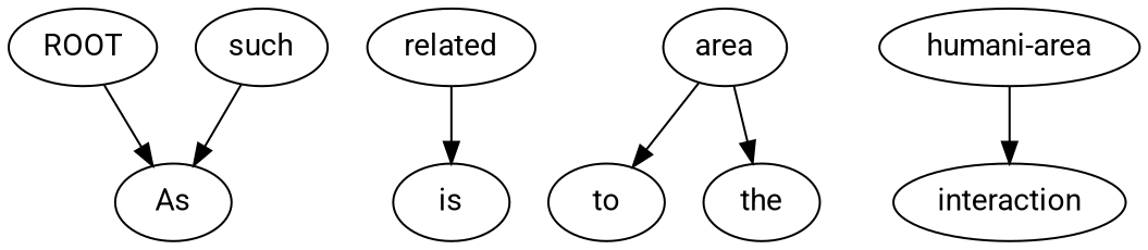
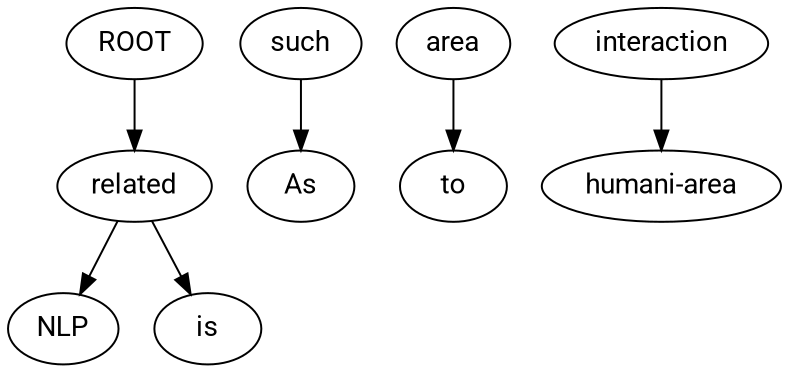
  digraph {
    fontname=Roboto
    node [fontname=Roboto]
    edge [fontname=Roboto]
    n1 [label=ROOT]
    n2 [label=related]
+   n3 [label=NLP]
    n4 [label=is]
    n5 [label=As]
    n6 [label=such]
    n7 [label=area]
    n8 [label=to]
-   n9 [label=the]
    n10 [label=interaction]
    n11 [label="humani-area"]
-   n1 -> n5
+   n1 -> n2
+   n2 -> n3
    n2 -> n4
    n6 -> n5
    n7 -> n8
-   n7 -> n9
-   n11 -> n10
+   n10 -> n11
  }
